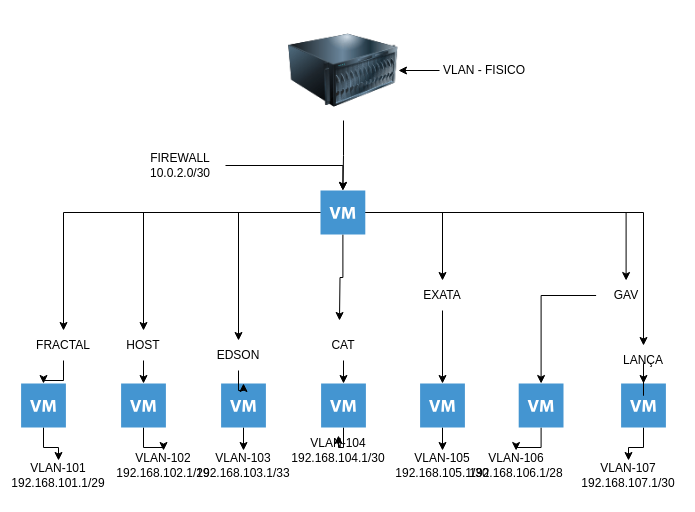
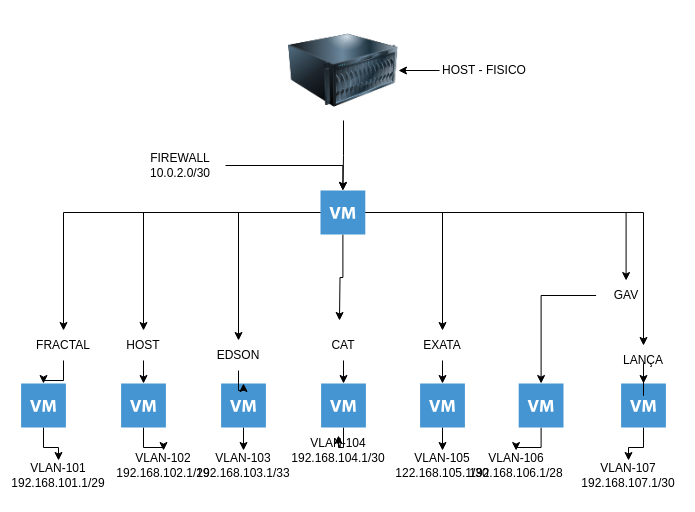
  <mxCell id="0" />
  <mxCell id="1" parent="0" />
  <mxCell id="2" value="" style="edgeStyle=orthogonalEdgeStyle;rounded=0;orthogonalLoop=1;jettySize=auto;html=1;" parent="1" source="3" target="11" edge="1"><mxGeometry relative="1" as="geometry" /></mxCell>
  <mxCell id="3" value="" style="image;html=1;image=img/lib/clip_art/computers/Server_128x128.png" parent="1" vertex="1"><mxGeometry x="288" y="20" width="110" height="100" as="geometry" /></mxCell>
  <mxCell id="4" value="" style="edgeStyle=orthogonalEdgeStyle;rounded=0;orthogonalLoop=1;jettySize=auto;html=1;entryX=0.5;entryY=0;entryDx=0;entryDy=0;" parent="1" source="11" target="31" edge="1"><mxGeometry relative="1" as="geometry"><mxPoint x="240" y="212" as="targetPoint" /></mxGeometry></mxCell>
  <mxCell id="5" value="" style="edgeStyle=orthogonalEdgeStyle;rounded=0;orthogonalLoop=1;jettySize=auto;html=1;entryX=0.5;entryY=0;entryDx=0;entryDy=0;" parent="1" source="11" target="33" edge="1"><mxGeometry relative="1" as="geometry"><mxPoint x="240" y="212" as="targetPoint" /></mxGeometry></mxCell>
  <mxCell id="6" value="" style="edgeStyle=orthogonalEdgeStyle;rounded=0;orthogonalLoop=1;jettySize=auto;html=1;entryX=0.5;entryY=0;entryDx=0;entryDy=0;" parent="1" source="11" target="35" edge="1"><mxGeometry relative="1" as="geometry"><mxPoint x="239" y="320" as="targetPoint" /></mxGeometry></mxCell>
  <mxCell id="7" value="" style="edgeStyle=orthogonalEdgeStyle;rounded=0;orthogonalLoop=1;jettySize=auto;html=1;entryX=0.5;entryY=0;entryDx=0;entryDy=0;" parent="1" source="11" target="43" edge="1"><mxGeometry relative="1" as="geometry"><mxPoint x="444.8" y="212" as="targetPoint" /></mxGeometry></mxCell>
  <mxCell id="8" value="" style="edgeStyle=orthogonalEdgeStyle;rounded=0;orthogonalLoop=1;jettySize=auto;html=1;entryX=0.5;entryY=0;entryDx=0;entryDy=0;" parent="1" source="11" target="41" edge="1"><mxGeometry relative="1" as="geometry"><mxPoint x="444.8" y="212" as="targetPoint" /></mxGeometry></mxCell>
  <mxCell id="9" value="" style="edgeStyle=orthogonalEdgeStyle;rounded=0;orthogonalLoop=1;jettySize=auto;html=1;entryX=0.5;entryY=0;entryDx=0;entryDy=0;" parent="1" source="11" target="39" edge="1"><mxGeometry relative="1" as="geometry"><mxPoint x="444.8" y="212" as="targetPoint" /></mxGeometry></mxCell>
  <mxCell id="10" value="" style="edgeStyle=orthogonalEdgeStyle;rounded=0;orthogonalLoop=1;jettySize=auto;html=1;" parent="1" source="11" edge="1"><mxGeometry relative="1" as="geometry"><mxPoint x="339" y="320" as="targetPoint" /></mxGeometry></mxCell>
  <mxCell id="11" value="" style="shadow=0;dashed=0;html=1;strokeColor=none;fillColor=#4495D1;labelPosition=center;verticalLabelPosition=bottom;verticalAlign=top;align=center;outlineConnect=0;shape=mxgraph.veeam.2d.virtual_machine;" parent="1" vertex="1"><mxGeometry x="320" y="190" width="44.8" height="44" as="geometry" /></mxCell>
  <mxCell id="12" value="" style="edgeStyle=orthogonalEdgeStyle;rounded=0;orthogonalLoop=1;jettySize=auto;html=1;" parent="1" source="13" target="3" edge="1"><mxGeometry relative="1" as="geometry" /></mxCell>
- <mxCell id="13" value="VLAN - FISICO" style="text;html=1;align=center;verticalAlign=middle;whiteSpace=wrap;rounded=0;" parent="1" vertex="1"><mxGeometry x="439" y="55" width="90" height="30" as="geometry" /></mxCell>
+ <mxCell id="13" value="HOST - FISICO" style="text;html=1;align=center;verticalAlign=middle;whiteSpace=wrap;rounded=0;" parent="1" vertex="1"><mxGeometry x="439" y="55" width="90" height="30" as="geometry" /></mxCell>
  <mxCell id="14" value="" style="edgeStyle=orthogonalEdgeStyle;rounded=0;orthogonalLoop=1;jettySize=auto;html=1;" parent="1" source="15" target="11" edge="1"><mxGeometry relative="1" as="geometry" /></mxCell>
  <mxCell id="15" value="FIREWALL&lt;div&gt;10.0.2.0/30&lt;/div&gt;" style="text;html=1;align=center;verticalAlign=middle;whiteSpace=wrap;rounded=0;" parent="1" vertex="1"><mxGeometry x="135" y="150" width="90" height="30" as="geometry" /></mxCell>
  <mxCell id="16" value="" style="edgeStyle=orthogonalEdgeStyle;rounded=0;orthogonalLoop=1;jettySize=auto;html=1;" parent="1" source="17" target="44" edge="1"><mxGeometry relative="1" as="geometry" /></mxCell>
  <mxCell id="17" value="" style="shadow=0;dashed=0;html=1;strokeColor=none;fillColor=#4495D1;labelPosition=center;verticalLabelPosition=bottom;verticalAlign=top;align=center;outlineConnect=0;shape=mxgraph.veeam.2d.virtual_machine;" parent="1" vertex="1"><mxGeometry x="20.6" y="383" width="44.8" height="44" as="geometry" /></mxCell>
  <mxCell id="18" value="" style="edgeStyle=orthogonalEdgeStyle;rounded=0;orthogonalLoop=1;jettySize=auto;html=1;" parent="1" source="19" target="45" edge="1"><mxGeometry relative="1" as="geometry" /></mxCell>
  <mxCell id="19" value="" style="shadow=0;dashed=0;html=1;strokeColor=none;fillColor=#4495D1;labelPosition=center;verticalLabelPosition=bottom;verticalAlign=top;align=center;outlineConnect=0;shape=mxgraph.veeam.2d.virtual_machine;" parent="1" vertex="1"><mxGeometry x="120.6" y="383" width="44.8" height="44" as="geometry" /></mxCell>
  <mxCell id="20" value="" style="edgeStyle=orthogonalEdgeStyle;rounded=0;orthogonalLoop=1;jettySize=auto;html=1;" parent="1" source="21" target="46" edge="1"><mxGeometry relative="1" as="geometry" /></mxCell>
  <mxCell id="21" value="" style="shadow=0;dashed=0;html=1;strokeColor=none;fillColor=#4495D1;labelPosition=center;verticalLabelPosition=bottom;verticalAlign=top;align=center;outlineConnect=0;shape=mxgraph.veeam.2d.virtual_machine;" parent="1" vertex="1"><mxGeometry x="220.6" y="383" width="44.8" height="44" as="geometry" /></mxCell>
  <mxCell id="22" value="" style="edgeStyle=orthogonalEdgeStyle;rounded=0;orthogonalLoop=1;jettySize=auto;html=1;" parent="1" source="23" target="47" edge="1"><mxGeometry relative="1" as="geometry" /></mxCell>
  <mxCell id="23" value="" style="shadow=0;dashed=0;html=1;strokeColor=none;fillColor=#4495D1;labelPosition=center;verticalLabelPosition=bottom;verticalAlign=top;align=center;outlineConnect=0;shape=mxgraph.veeam.2d.virtual_machine;" parent="1" vertex="1"><mxGeometry x="320.6" y="383" width="44.8" height="44" as="geometry" /></mxCell>
  <mxCell id="24" value="" style="edgeStyle=orthogonalEdgeStyle;rounded=0;orthogonalLoop=1;jettySize=auto;html=1;" parent="1" source="25" target="48" edge="1"><mxGeometry relative="1" as="geometry" /></mxCell>
  <mxCell id="25" value="" style="shadow=0;dashed=0;html=1;strokeColor=none;fillColor=#4495D1;labelPosition=center;verticalLabelPosition=bottom;verticalAlign=top;align=center;outlineConnect=0;shape=mxgraph.veeam.2d.virtual_machine;" parent="1" vertex="1"><mxGeometry x="419.6" y="383" width="44.8" height="44" as="geometry" /></mxCell>
  <mxCell id="26" value="" style="edgeStyle=orthogonalEdgeStyle;rounded=0;orthogonalLoop=1;jettySize=auto;html=1;" parent="1" source="27" target="49" edge="1"><mxGeometry relative="1" as="geometry" /></mxCell>
  <mxCell id="27" value="" style="shadow=0;dashed=0;html=1;strokeColor=none;fillColor=#4495D1;labelPosition=center;verticalLabelPosition=bottom;verticalAlign=top;align=center;outlineConnect=0;shape=mxgraph.veeam.2d.virtual_machine;" parent="1" vertex="1"><mxGeometry x="518.2" y="383" width="44.8" height="44" as="geometry" /></mxCell>
  <mxCell id="28" value="" style="edgeStyle=orthogonalEdgeStyle;rounded=0;orthogonalLoop=1;jettySize=auto;html=1;" parent="1" source="29" target="50" edge="1"><mxGeometry relative="1" as="geometry" /></mxCell>
  <mxCell id="29" value="" style="shadow=0;dashed=0;html=1;strokeColor=none;fillColor=#4495D1;labelPosition=center;verticalLabelPosition=bottom;verticalAlign=top;align=center;outlineConnect=0;shape=mxgraph.veeam.2d.virtual_machine;" parent="1" vertex="1"><mxGeometry x="620.6" y="383" width="44.8" height="44" as="geometry" /></mxCell>
  <mxCell id="30" value="" style="edgeStyle=orthogonalEdgeStyle;rounded=0;orthogonalLoop=1;jettySize=auto;html=1;" parent="1" source="31" target="17" edge="1"><mxGeometry relative="1" as="geometry" /></mxCell>
  <mxCell id="31" value="FRACTAL" style="text;html=1;align=center;verticalAlign=middle;whiteSpace=wrap;rounded=0;" parent="1" vertex="1"><mxGeometry x="33" y="330" width="60" height="30" as="geometry" /></mxCell>
  <mxCell id="32" value="" style="edgeStyle=orthogonalEdgeStyle;rounded=0;orthogonalLoop=1;jettySize=auto;html=1;" parent="1" source="33" target="19" edge="1"><mxGeometry relative="1" as="geometry" /></mxCell>
  <mxCell id="33" value="HOST" style="text;html=1;align=center;verticalAlign=middle;whiteSpace=wrap;rounded=0;" parent="1" vertex="1"><mxGeometry x="113" y="330" width="60" height="30" as="geometry" /></mxCell>
  <mxCell id="34" value="" style="edgeStyle=orthogonalEdgeStyle;rounded=0;orthogonalLoop=1;jettySize=auto;html=1;" parent="1" source="35" target="21" edge="1"><mxGeometry relative="1" as="geometry" /></mxCell>
  <mxCell id="35" value="EDSON" style="text;html=1;align=center;verticalAlign=middle;whiteSpace=wrap;rounded=0;" parent="1" vertex="1"><mxGeometry x="208" y="340" width="60" height="30" as="geometry" /></mxCell>
  <mxCell id="36" value="" style="edgeStyle=orthogonalEdgeStyle;rounded=0;orthogonalLoop=1;jettySize=auto;html=1;" parent="1" source="37" target="23" edge="1"><mxGeometry relative="1" as="geometry" /></mxCell>
  <mxCell id="37" value="CAT" style="text;html=1;align=center;verticalAlign=middle;whiteSpace=wrap;rounded=0;" parent="1" vertex="1"><mxGeometry x="313" y="330" width="60" height="30" as="geometry" /></mxCell>
  <mxCell id="38" value="" style="edgeStyle=orthogonalEdgeStyle;rounded=0;orthogonalLoop=1;jettySize=auto;html=1;" parent="1" source="39" target="25" edge="1"><mxGeometry relative="1" as="geometry" /></mxCell>
- <mxCell id="39" value="EXATA" style="text;html=1;align=center;verticalAlign=middle;whiteSpace=wrap;rounded=0;" parent="1" vertex="1"><mxGeometry x="412" y="280" width="60" height="30" as="geometry" /></mxCell>
+ <mxCell id="39" value="EXATA" style="text;html=1;align=center;verticalAlign=middle;whiteSpace=wrap;rounded=0;" parent="1" vertex="1"><mxGeometry x="412" y="330" width="60" height="30" as="geometry" /></mxCell>
  <mxCell id="40" value="" style="edgeStyle=orthogonalEdgeStyle;rounded=0;orthogonalLoop=1;jettySize=auto;html=1;" parent="1" source="41" target="27" edge="1"><mxGeometry relative="1" as="geometry" /></mxCell>
  <mxCell id="41" value="GAV" style="text;html=1;align=center;verticalAlign=middle;whiteSpace=wrap;rounded=0;" parent="1" vertex="1"><mxGeometry x="595.6" y="280" width="60" height="30" as="geometry" /></mxCell>
  <mxCell id="42" value="" style="edgeStyle=orthogonalEdgeStyle;rounded=0;orthogonalLoop=1;jettySize=auto;html=1;" parent="1" source="43" target="29" edge="1"><mxGeometry relative="1" as="geometry" /></mxCell>
  <mxCell id="43" value="LANÇA" style="text;html=1;align=center;verticalAlign=middle;whiteSpace=wrap;rounded=0;" parent="1" vertex="1"><mxGeometry x="613" y="345" width="60" height="30" as="geometry" /></mxCell>
  <mxCell id="44" value="VLAN-101&lt;div&gt;192.168.101.1/29&lt;/div&gt;" style="text;html=1;align=center;verticalAlign=middle;whiteSpace=wrap;rounded=0;" parent="1" vertex="1"><mxGeometry x="28" y="460" width="60" height="30" as="geometry" /></mxCell>
  <mxCell id="45" value="VLAN-102&lt;div&gt;192.168.102&lt;span style=&quot;background-color: initial;&quot;&gt;.1/29&lt;/span&gt;&lt;/div&gt;" style="text;html=1;align=center;verticalAlign=middle;whiteSpace=wrap;rounded=0;" parent="1" vertex="1"><mxGeometry x="133" y="450" width="60" height="30" as="geometry" /></mxCell>
  <mxCell id="46" value="VLAN-103&lt;div&gt;192.168.103.1/33&lt;/div&gt;" style="text;html=1;align=center;verticalAlign=middle;whiteSpace=wrap;rounded=0;" parent="1" vertex="1"><mxGeometry x="213" y="450" width="60" height="30" as="geometry" /></mxCell>
  <mxCell id="47" value="VLAN-104&lt;div&gt;192.168.104.1/30&lt;/div&gt;" style="text;html=1;align=center;verticalAlign=middle;whiteSpace=wrap;rounded=0;" parent="1" vertex="1"><mxGeometry x="308" y="435" width="60" height="30" as="geometry" /></mxCell>
- <mxCell id="48" value="VLAN-105&lt;div&gt;192.168.105.1/30&lt;/div&gt;" style="text;html=1;align=center;verticalAlign=middle;whiteSpace=wrap;rounded=0;" parent="1" vertex="1"><mxGeometry x="412" y="450" width="60" height="30" as="geometry" /></mxCell>
+ <mxCell id="48" value="VLAN-105&lt;div&gt;122.168.105.1/30&lt;/div&gt;" style="text;html=1;align=center;verticalAlign=middle;whiteSpace=wrap;rounded=0;" parent="1" vertex="1"><mxGeometry x="412" y="450" width="60" height="30" as="geometry" /></mxCell>
  <mxCell id="49" value="VLAN-106&lt;div&gt;192.168.106.1/28&lt;/div&gt;" style="text;html=1;align=center;verticalAlign=middle;whiteSpace=wrap;rounded=0;" parent="1" vertex="1"><mxGeometry x="485.6" y="450" width="60" height="30" as="geometry" /></mxCell>
  <mxCell id="50" value="VLAN-107&lt;div&gt;192.168.107.1/30&lt;/div&gt;" style="text;html=1;align=center;verticalAlign=middle;whiteSpace=wrap;rounded=0;" parent="1" vertex="1"><mxGeometry x="598" y="460" width="60" height="30" as="geometry" /></mxCell>
